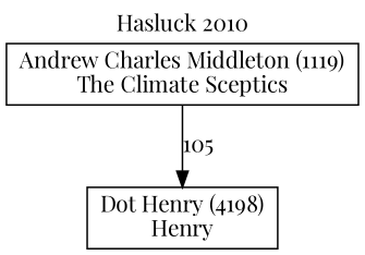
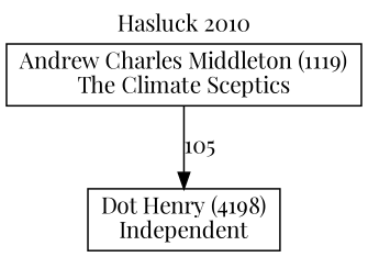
  digraph {
    label="Hasluck 2010"
    labelloc=t
    mclimit=10
    fontname="Playfair Display"
    node [shape=box fontname="Playfair Display"]
-   n1 [label="Dot Henry (4198)\nHenry"]
+   n1 [label="Dot Henry (4198)\nIndependent"]
    n2 [label="Andrew Charles Middleton (1119)\nThe Climate Sceptics"]
    n2 -> n1 [label=105 fontname="Playfair Display"]
  }
